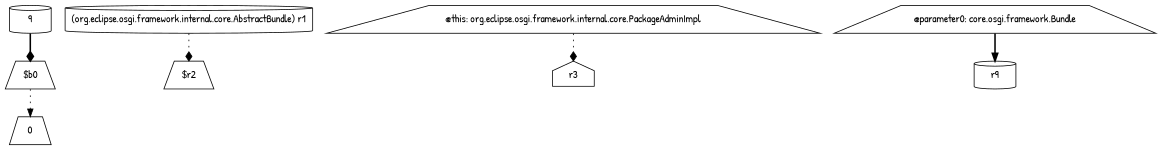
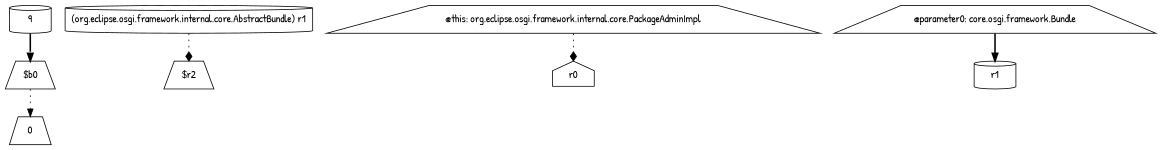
  digraph {
    fontname="Patrick Hand"
    node [fontname="Patrick Hand" shape=trapezium]
    edge [arrowhead=diamond fontname="Patrick Hand" style=dotted]
    n1 [label=9 shape=cylinder]
    n2 [label="$b0"]
    n3 [label=0]
    n4 [label="(org.eclipse.osgi.framework.internal.core.AbstractBundle) r1" shape=cylinder]
    n5 [label="$r2"]
    n6 [label="@this: org.eclipse.osgi.framework.internal.core.PackageAdminImpl"]
-   n7 [label=r3 shape=house]
+   n7 [label=r0 shape=house]
    n8 [label="@parameter0: core.osgi.framework.Bundle"]
-   n9 [label=r9 shape=cylinder]
-   n1 -> n2 [style=bold]
+   n9 [label=r1 shape=cylinder]
+   n1 -> n2 [arrowhead=normal style=bold]
    n2 -> n3 [arrowhead=normal]
    n4 -> n5
    n6 -> n7
    n8 -> n9 [arrowhead=normal style=bold]
  }
